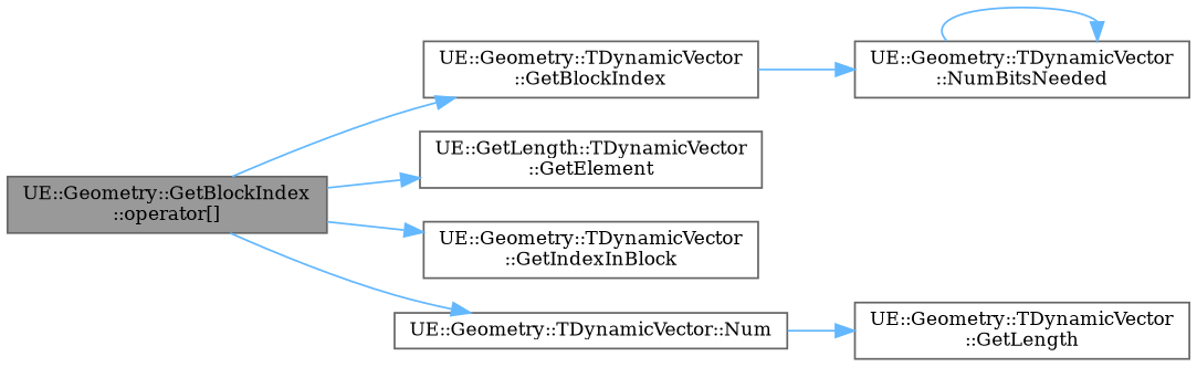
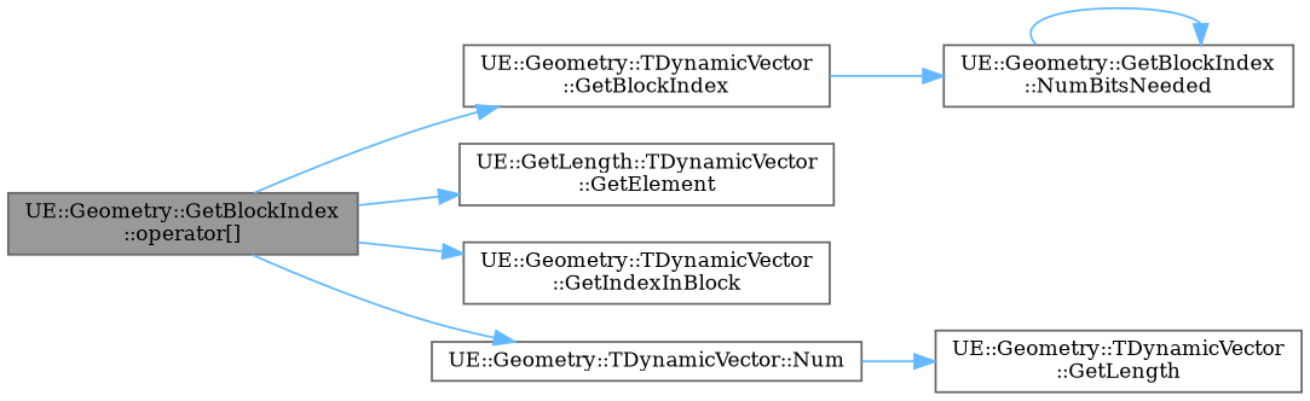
  digraph {
    fontname="DejaVu Serif"
    rankdir=LR
    node [color=grey40 fillcolor=white fontname="DejaVu Serif" fontsize=10 shape=box style=filled]
    edge [color=steelblue1 fontname="DejaVu Serif" fontsize=10 labelfontname=Helvetica labelfontsize=10 style=solid]
    n1 [color=gray40 fillcolor=grey60 fontcolor=black height=0.2 label="UE::Geometry::GetBlockIndex\l::operator[]" width=0.4]
    n2 [height=0.2 label="UE::Geometry::TDynamicVector\l::GetBlockIndex" width=0.4]
    n3 [height=0.2 label="UE::GetLength::TDynamicVector\l::GetElement" width=0.4]
    n4 [height=0.2 label="UE::Geometry::TDynamicVector\l::GetIndexInBlock" width=0.4]
    n5 [height=0.2 label="UE::Geometry::TDynamicVector::Num" width=0.4]
-   n6 [height=0.2 label="UE::Geometry::TDynamicVector\l::NumBitsNeeded" width=0.4]
+   n6 [height=0.2 label="UE::Geometry::GetBlockIndex\l::NumBitsNeeded" width=0.4]
    n7 [height=0.2 label="UE::Geometry::TDynamicVector\l::GetLength" width=0.4]
    n1 -> n2
    n1 -> n3
    n1 -> n4
    n1 -> n5
    n2 -> n6
    n5 -> n7
    n6 -> n6
  }
